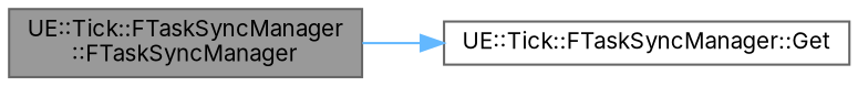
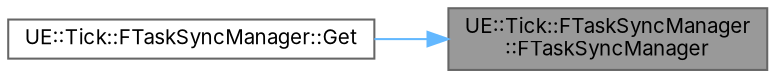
  digraph {
    rankdir=RL
    fontname=Inter
    node [fontname=Inter fontsize=10 shape=box style=filled]
    n1 [color=gray40 fillcolor=grey60 fontcolor=black height=0.2 label="UE::Tick::FTaskSyncManager\l::FTaskSyncManager" width=0.4]
    n2 [color=grey40 fillcolor=white height=0.2 label="UE::Tick::FTaskSyncManager::Get" width=0.4]
-   n2 -> n1 [color=steelblue1 dir=back fontname=Inter fontsize=10 labelfontname=Helvetica labelfontsize=10 style=solid]
+   n1 -> n2 [color=steelblue1 dir=back fontname=Inter fontsize=10 labelfontname=Helvetica labelfontsize=10 style=solid]
  }
